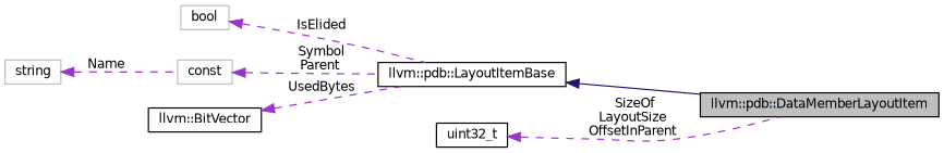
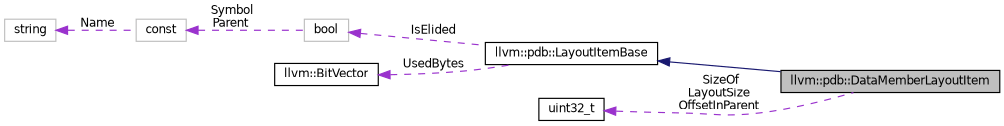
  digraph {
    fontname="DejaVu Sans"
    rankdir=LR
    node [color=black fontname="DejaVu Sans" fontsize=10 shape=record]
    edge [color=darkorchid3 dir=back fontname="DejaVu Sans" fontsize=10 labelfontname=Helvetica labelfontsize=10 style=dashed]
    n1 [fillcolor=grey75 fontcolor=black height=0.2 label="llvm::pdb::DataMemberLayoutItem" style=filled width=0.4]
    n2 [height=0.2 label="llvm::pdb::LayoutItemBase" width=0.4]
    n3 [height=0.2 label=uint32_t width=0.4]
    n4 [color=grey75 height=0.2 label=bool width=0.4]
    n5 [color=grey75 height=0.2 label=string width=0.4]
    n6 [color=grey75 height=0.2 label=const width=0.4]
    n7 [height=0.2 label="llvm::BitVector" width=0.4]
    n2 -> n1 [color=midnightblue style=solid]
    n3 -> n1 [label=" SizeOf\nLayoutSize\nOffsetInParent"]
    n4 -> n2 [label=" IsElided"]
    n5 -> n6 [label=" Name"]
-   n6 -> n2 [label=" Symbol\nParent"]
+   n6 -> n4 [label=" Symbol\nParent"]
    n7 -> n2 [label=" UsedBytes"]
  }
